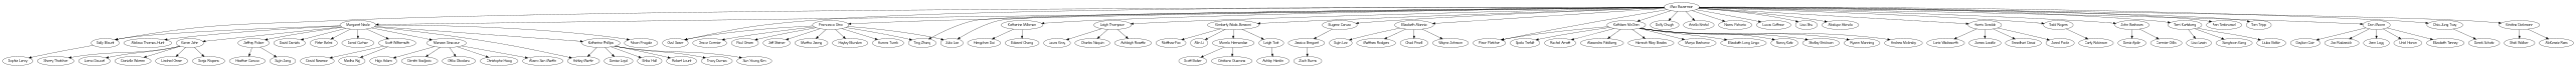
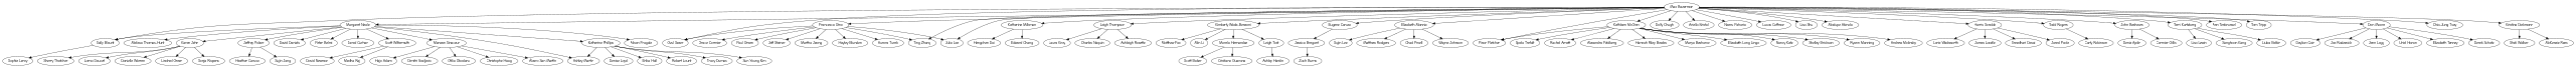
  strict digraph {
    fontname="Comic Neue"
    node [fontname="Comic Neue"]
    edge [fontname="Comic Neue"]
    "Sally Blount"
    "Sophie Leroy"
    "Francesca Gino"
    "Hayley Blunden"
    "Aurora Turek"
    "Grace Cormier"
    "Ovul Sezer"
    "Paul Green"
    "Jeff Steiner"
    "Ting Zhang"
    "Martha Jeong"
    "Julia Lee"
    "Margaret Neale"
    "Peter Belmi"
    "Jared Curhan"
    "Scott Wiltermuth"
    "Marwan Sinaceur"
    "Katherine Phillips"
    "Alison Fragale"
    "Ashley Martin"
    "Melissa Thomas-Hunt"
    "Karen Jehn"
    "Jeffrey Polzer"
    "David Daniels"
    "David Newman"
    "Medha Raj"
    "Hajo Adam"
    "Dimitri Vasiljevic"
    "Otilia Obodaru"
    "Christophe Haag"
    "Álvaro San Martín"
    "Denise Loyd"
    "Erika Hall"
    "Robert Lount"
    "Tracy Dumas"
    "Sun Young Kim"
    "Sherry Thatcher"
    "Lorna Doucet"
    "Danielle Warren"
    "Lindred Greer"
    "Sonja Rispens"
    "Heather Caruso"
    "Sujin Jang"
    "Katherine Milkman"
    "Hengchen Dai"
    "Edward Chang"
    "Leigh Thompson"
    "Charles Naquin"
    "Ashleigh Rosette"
    "Laura Kray"
    "Kimberly Wade-Benzoni"
    "Matthew Fox"
    "Min Li"
    "Morela Hernandez"
    "Leigh Tost"
    "Scott Baker"
    "Cristiano Guarana"
    "Ashley Hardin"
    "Eugene Caruso"
    "Jessica Bregant"
    "Zach Burns"
    "Elizabeth Mannix"
    "Sujin Lee"
    "Matthew Rodgers"
    "Chad Proell"
    "Wayne Johnson"
    "Max Bazerman"
    "Pinar Fletcher"
    "Dolly Chugh"
    "Ariella Kristal"
    "Neeru Paharia"
    "Lucas Coffman"
    "Lisa Shu"
    "Modupe Akinola"
    "Harris Sondak"
    "Todd Rogers"
    "John Beshears"
    "Terri Kurtzberg"
    "Ann Tenbrunsel"
    "Tom Tripp"
    "Kathleen McGinn"
    "Don Moore"
    "Chia-Jung Tsay"
    "Kristina Diekmann"
    "Lorie Wadsworth"
    "James Lavelle"
    "Sreedhari Desai"
    "Jared Poole"
    "Carly Robinson"
    "Deniz Aydin"
    n91 [label="Cormier Gillis"]
    "Sanghoon Kang"
    "Liuba Belkin"
    "Lisa Lewin"
    "Alexandra Feldberg"
    "Hannah Riley Bowles"
    "Marya Besharov"
    "Elizabeth Long Lingo"
    "Nancy Katz"
    "Shelley Brickson"
    "Ryann Manning"
    "Andrew Molinsky"
    "Spela Trefalt"
    "Rachel Arnett"
    "Jenn Logg"
    "Uriel Haran"
    "Elizabeth Tenney"
    "Derek Schatz"
    "Daylian Cain"
    "Joe Radzevick "
    "Sheli Walker "
    "McKenzie Rees"
    "Sally Blount" -> "Sophie Leroy"
    "Francesca Gino" -> "Hayley Blunden"
    "Francesca Gino" -> "Aurora Turek"
    "Francesca Gino" -> "Grace Cormier"
    "Francesca Gino" -> "Ovul Sezer"
    "Francesca Gino" -> "Paul Green"
    "Francesca Gino" -> "Jeff Steiner"
    "Francesca Gino" -> "Ting Zhang"
    "Francesca Gino" -> "Martha Jeong"
    "Francesca Gino" -> "Julia Lee"
    "Margaret Neale" -> "Sally Blount"
    "Margaret Neale" -> "Peter Belmi"
    "Margaret Neale" -> "Jared Curhan"
    "Margaret Neale" -> "Scott Wiltermuth"
    "Margaret Neale" -> "Marwan Sinaceur"
    "Margaret Neale" -> "Katherine Phillips"
    "Margaret Neale" -> "Alison Fragale"
    "Margaret Neale" -> "Ashley Martin"
    "Margaret Neale" -> "Melissa Thomas-Hunt"
    "Margaret Neale" -> "Karen Jehn"
    "Margaret Neale" -> "Jeffrey Polzer"
    "Margaret Neale" -> "David Daniels"
    "Scott Wiltermuth" -> "David Newman"
    "Scott Wiltermuth" -> "Medha Raj"
    "Marwan Sinaceur" -> "Hajo Adam"
    "Marwan Sinaceur" -> "Dimitri Vasiljevic"
    "Marwan Sinaceur" -> "Otilia Obodaru"
    "Marwan Sinaceur" -> "Christophe Haag"
    "Marwan Sinaceur" -> "Álvaro San Martín"
    "Katherine Phillips" -> "Ashley Martin"
    "Katherine Phillips" -> "Denise Loyd"
    "Katherine Phillips" -> "Erika Hall"
    "Katherine Phillips" -> "Robert Lount"
    "Katherine Phillips" -> "Tracy Dumas"
    "Katherine Phillips" -> "Sun Young Kim"
    "Karen Jehn" -> "Sherry Thatcher"
    "Karen Jehn" -> "Lorna Doucet"
    "Karen Jehn" -> "Danielle Warren"
    "Karen Jehn" -> "Lindred Greer"
    "Karen Jehn" -> "Sonja Rispens"
    "Jeffrey Polzer" -> "Heather Caruso"
    "Jeffrey Polzer" -> "Sujin Jang"
    "Katherine Milkman" -> "Hengchen Dai"
    "Katherine Milkman" -> "Edward Chang"
    "Leigh Thompson" -> "Charles Naquin"
    "Leigh Thompson" -> "Ashleigh Rosette"
    "Leigh Thompson" -> "Laura Kray"
    "Kimberly Wade-Benzoni" -> "Matthew Fox"
    "Kimberly Wade-Benzoni" -> "Min Li"
    "Kimberly Wade-Benzoni" -> "Morela Hernandez"
    "Kimberly Wade-Benzoni" -> "Leigh Tost"
    "Morela Hernandez" -> "Scott Baker"
    "Morela Hernandez" -> "Cristiano Guarana"
    "Leigh Tost" -> "Ashley Hardin"
    "Eugene Caruso" -> "Jessica Bregant"
    "Jessica Bregant" -> "Zach Burns"
    "Elizabeth Mannix" -> "Sujin Lee"
    "Elizabeth Mannix" -> "Matthew Rodgers"
    "Elizabeth Mannix" -> "Chad Proell"
    "Elizabeth Mannix" -> "Wayne Johnson"
    "Max Bazerman" -> "Sally Blount"
    "Max Bazerman" -> "Francesca Gino"
    "Max Bazerman" -> "Ovul Sezer"
    "Max Bazerman" -> "Ting Zhang"
    "Max Bazerman" -> "Julia Lee"
    "Max Bazerman" -> "Margaret Neale"
    "Max Bazerman" -> "Katherine Milkman"
    "Max Bazerman" -> "Leigh Thompson"
    "Max Bazerman" -> "Kimberly Wade-Benzoni"
    "Max Bazerman" -> "Eugene Caruso"
    "Max Bazerman" -> "Elizabeth Mannix"
    "Max Bazerman" -> "Pinar Fletcher"
    "Max Bazerman" -> "Dolly Chugh"
    "Max Bazerman" -> "Ariella Kristal"
    "Max Bazerman" -> "Neeru Paharia"
    "Max Bazerman" -> "Lucas Coffman"
    "Max Bazerman" -> "Lisa Shu"
    "Max Bazerman" -> "Modupe Akinola"
    "Max Bazerman" -> "Harris Sondak"
    "Max Bazerman" -> "Todd Rogers"
    "Max Bazerman" -> "John Beshears"
    "Max Bazerman" -> "Terri Kurtzberg"
    "Max Bazerman" -> "Ann Tenbrunsel"
    "Max Bazerman" -> "Tom Tripp"
    "Max Bazerman" -> "Kathleen McGinn"
    "Max Bazerman" -> "Don Moore"
    "Max Bazerman" -> "Chia-Jung Tsay"
    "Max Bazerman" -> "Kristina Diekmann"
    "Harris Sondak" -> "Lorie Wadsworth"
    "Harris Sondak" -> "James Lavelle"
    "Harris Sondak" -> "Sreedhari Desai"
    "Harris Sondak" -> "Jared Poole"
    "Todd Rogers" -> "Carly Robinson"
    "John Beshears" -> "Deniz Aydin"
    "John Beshears" -> n91
    "Terri Kurtzberg" -> "Sanghoon Kang"
    "Terri Kurtzberg" -> "Liuba Belkin"
    "Terri Kurtzberg" -> "Lisa Lewin"
    "Kathleen McGinn" -> "Pinar Fletcher"
    "Kathleen McGinn" -> "Alexandra Feldberg"
    "Kathleen McGinn" -> "Hannah Riley Bowles"
    "Kathleen McGinn" -> "Marya Besharov"
    "Kathleen McGinn" -> "Elizabeth Long Lingo"
    "Kathleen McGinn" -> "Nancy Katz"
    "Kathleen McGinn" -> "Shelley Brickson"
    "Kathleen McGinn" -> "Ryann Manning"
    "Kathleen McGinn" -> "Andrew Molinsky"
    "Kathleen McGinn" -> "Spela Trefalt"
    "Kathleen McGinn" -> "Rachel Arnett"
    "Don Moore" -> "Jenn Logg"
    "Don Moore" -> "Uriel Haran"
    "Don Moore" -> "Elizabeth Tenney"
-   "Chia-Jung Tsay" -> "Derek Schatz"
+   "Don Moore" -> "Derek Schatz"
    "Don Moore" -> "Daylian Cain"
    "Don Moore" -> "Joe Radzevick "
    "Kristina Diekmann" -> "Sheli Walker "
    "Kristina Diekmann" -> "McKenzie Rees"
  }
